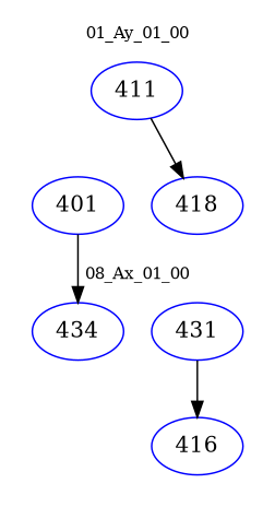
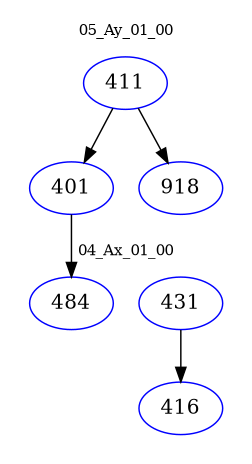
  digraph {
    node [color=blue]
    edge [color=black]
    n1 [label=431]
-   n2 [label=434]
+   n2 [label=484]
    n3 [label=416]
    n4 [label=411]
    n5 [label=401]
-   n6 [label=418]
+   n6 [label=918]
    subgraph cluster_1 {
      color=white
      fontsize=10
-     label="08_Ax_01_00"
+     label="04_Ax_01_00"
      n1
      n2
      n3
    }
    subgraph cluster_2 {
      color=white
      fontsize=10
-     label="01_Ay_01_00"
+     label="05_Ay_01_00"
      n4
      n5
      n6
    }
    n1 -> n3
+   n4 -> n5
    n4 -> n6
    n5 -> n2
  }
